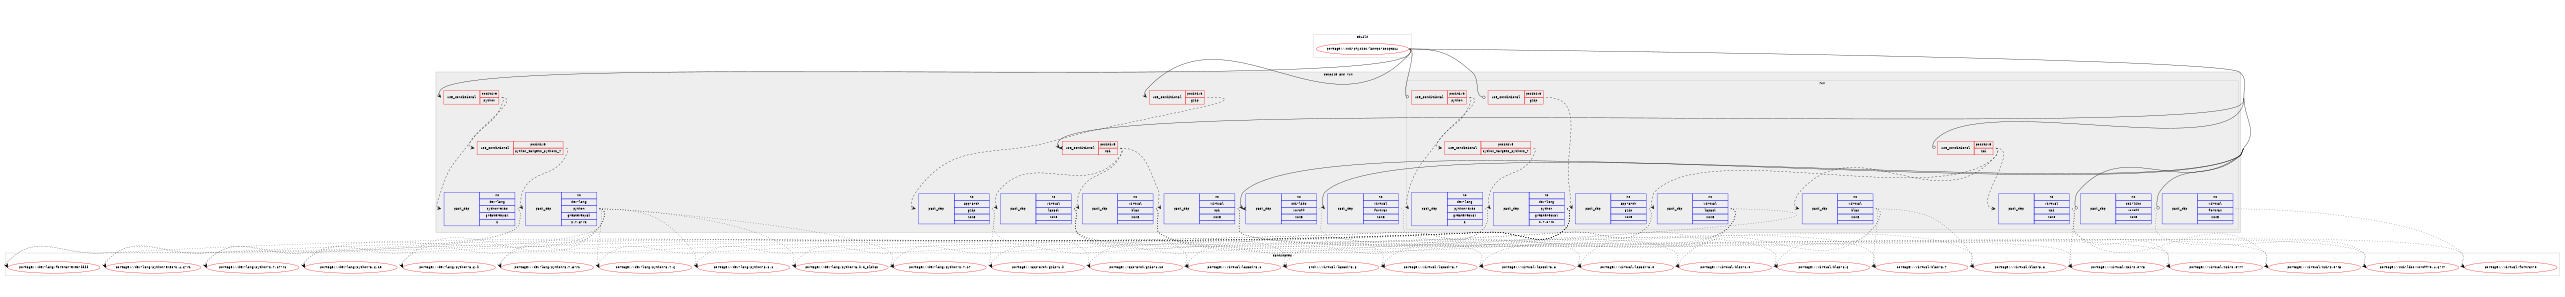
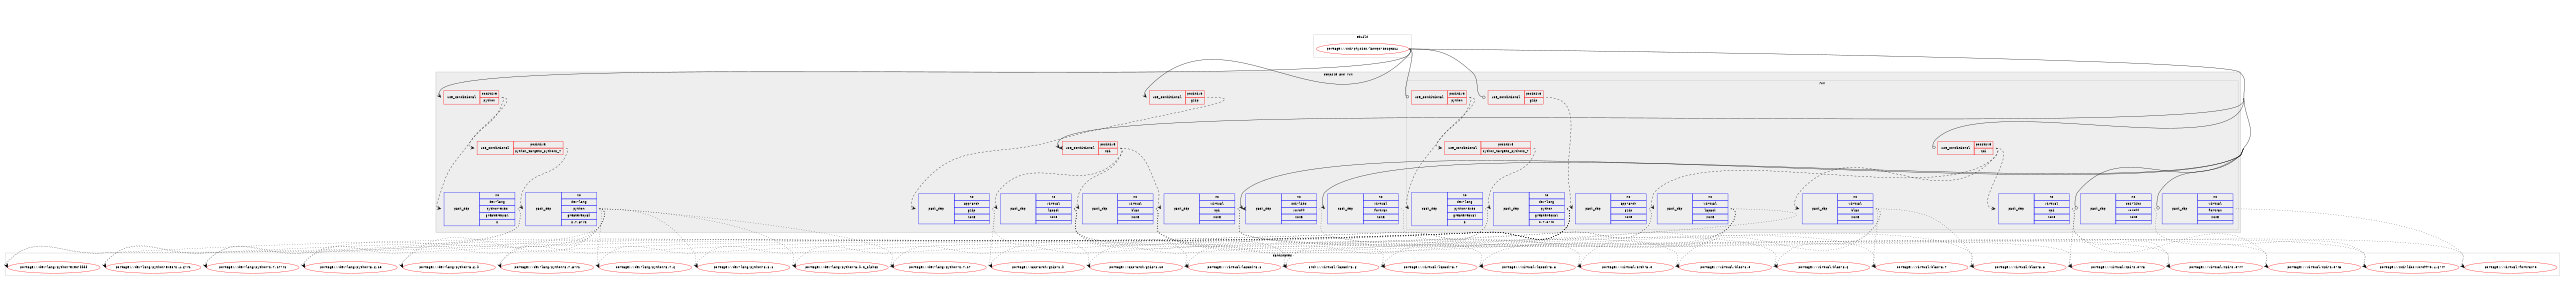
  digraph {
    compound=true
    concentrate=true
    fontname="DejaVu Sans Mono"
    fontsize=10
    newrank=true
    rankdir=TB
    ranksep=1.5
    node [color=red fontname="DejaVu Sans Mono" fontsize=10]
    edge [arrowhead=vee fontname="DejaVu Sans Mono" headport=w style=dotted tailport=e weight=100]
    n1 [label="portage://sci-physics/lammps-20160314" width=4]
    n2 [color=blue label=<<TABLE BORDER="0" CELLBORDER="1" CELLSPACING="0" CELLPADDING="4" WIDTH="220"><TR><TD ROWSPAN="6" CELLPADDING="30">pack_dep</TD></TR><TR><TD WIDTH="110">no</TD></TR><TR><TD>app-arch</TD></TR><TR><TD>gzip</TD></TR><TR><TD>none</TD></TR><TR><TD></TD></TR></TABLE>> shape=none]
    n3 [label=<<TABLE BORDER="0" CELLBORDER="1" CELLSPACING="0" CELLPADDING="4"><TR><TD ROWSPAN="3" CELLPADDING="10">use_conditional</TD></TR><TR><TD>positive</TD></TR><TR><TD>gzip</TD></TR></TABLE>> shape=none]
    n4 [color=blue label=<<TABLE BORDER="0" CELLBORDER="1" CELLSPACING="0" CELLPADDING="4" WIDTH="220"><TR><TD ROWSPAN="6" CELLPADDING="30">pack_dep</TD></TR><TR><TD WIDTH="110">no</TD></TR><TR><TD>virtual</TD></TR><TR><TD>blas</TD></TR><TR><TD>none</TD></TR><TR><TD></TD></TR></TABLE>> shape=none]
    n5 [color=blue label=<<TABLE BORDER="0" CELLBORDER="1" CELLSPACING="0" CELLPADDING="4" WIDTH="220"><TR><TD ROWSPAN="6" CELLPADDING="30">pack_dep</TD></TR><TR><TD WIDTH="110">no</TD></TR><TR><TD>virtual</TD></TR><TR><TD>lapack</TD></TR><TR><TD>none</TD></TR><TR><TD></TD></TR></TABLE>> shape=none]
    n6 [color=blue label=<<TABLE BORDER="0" CELLBORDER="1" CELLSPACING="0" CELLPADDING="4" WIDTH="220"><TR><TD ROWSPAN="6" CELLPADDING="30">pack_dep</TD></TR><TR><TD WIDTH="110">no</TD></TR><TR><TD>virtual</TD></TR><TR><TD>mpi</TD></TR><TR><TD>none</TD></TR><TR><TD></TD></TR></TABLE>> shape=none]
    n7 [label=<<TABLE BORDER="0" CELLBORDER="1" CELLSPACING="0" CELLPADDING="4"><TR><TD ROWSPAN="3" CELLPADDING="10">use_conditional</TD></TR><TR><TD>positive</TD></TR><TR><TD>mpi</TD></TR></TABLE>> shape=none]
    n8 [color=blue label=<<TABLE BORDER="0" CELLBORDER="1" CELLSPACING="0" CELLPADDING="4" WIDTH="220"><TR><TD ROWSPAN="6" CELLPADDING="30">pack_dep</TD></TR><TR><TD WIDTH="110">no</TD></TR><TR><TD>dev-lang</TD></TR><TR><TD>python</TD></TR><TR><TD>greaterequal</TD></TR><TR><TD>2.7.5-r2</TD></TR></TABLE>> shape=none]
    n9 [label=<<TABLE BORDER="0" CELLBORDER="1" CELLSPACING="0" CELLPADDING="4"><TR><TD ROWSPAN="3" CELLPADDING="10">use_conditional</TD></TR><TR><TD>positive</TD></TR><TR><TD>python_targets_python2_7</TD></TR></TABLE>> shape=none]
    n10 [color=blue label=<<TABLE BORDER="0" CELLBORDER="1" CELLSPACING="0" CELLPADDING="4" WIDTH="220"><TR><TD ROWSPAN="6" CELLPADDING="30">pack_dep</TD></TR><TR><TD WIDTH="110">no</TD></TR><TR><TD>dev-lang</TD></TR><TR><TD>python-exec</TD></TR><TR><TD>greaterequal</TD></TR><TR><TD>2</TD></TR></TABLE>> shape=none]
    n11 [label=<<TABLE BORDER="0" CELLBORDER="1" CELLSPACING="0" CELLPADDING="4"><TR><TD ROWSPAN="3" CELLPADDING="10">use_conditional</TD></TR><TR><TD>positive</TD></TR><TR><TD>python</TD></TR></TABLE>> shape=none]
    n12 [color=blue label=<<TABLE BORDER="0" CELLBORDER="1" CELLSPACING="0" CELLPADDING="4" WIDTH="220"><TR><TD ROWSPAN="6" CELLPADDING="30">pack_dep</TD></TR><TR><TD WIDTH="110">no</TD></TR><TR><TD>sci-libs</TD></TR><TR><TD>voro++</TD></TR><TR><TD>none</TD></TR><TR><TD></TD></TR></TABLE>> shape=none]
    n13 [color=blue label=<<TABLE BORDER="0" CELLBORDER="1" CELLSPACING="0" CELLPADDING="4" WIDTH="220"><TR><TD ROWSPAN="6" CELLPADDING="30">pack_dep</TD></TR><TR><TD WIDTH="110">no</TD></TR><TR><TD>virtual</TD></TR><TR><TD>fortran</TD></TR><TR><TD>none</TD></TR><TR><TD></TD></TR></TABLE>> shape=none]
    n14 [color=blue label=<<TABLE BORDER="0" CELLBORDER="1" CELLSPACING="0" CELLPADDING="4" WIDTH="220"><TR><TD ROWSPAN="6" CELLPADDING="30">pack_dep</TD></TR><TR><TD WIDTH="110">no</TD></TR><TR><TD>app-arch</TD></TR><TR><TD>gzip</TD></TR><TR><TD>none</TD></TR><TR><TD></TD></TR></TABLE>> shape=none]
    n15 [label=<<TABLE BORDER="0" CELLBORDER="1" CELLSPACING="0" CELLPADDING="4"><TR><TD ROWSPAN="3" CELLPADDING="10">use_conditional</TD></TR><TR><TD>positive</TD></TR><TR><TD>gzip</TD></TR></TABLE>> shape=none]
    n16 [color=blue label=<<TABLE BORDER="0" CELLBORDER="1" CELLSPACING="0" CELLPADDING="4" WIDTH="220"><TR><TD ROWSPAN="6" CELLPADDING="30">pack_dep</TD></TR><TR><TD WIDTH="110">no</TD></TR><TR><TD>virtual</TD></TR><TR><TD>blas</TD></TR><TR><TD>none</TD></TR><TR><TD></TD></TR></TABLE>> shape=none]
    n17 [color=blue label=<<TABLE BORDER="0" CELLBORDER="1" CELLSPACING="0" CELLPADDING="4" WIDTH="220"><TR><TD ROWSPAN="6" CELLPADDING="30">pack_dep</TD></TR><TR><TD WIDTH="110">no</TD></TR><TR><TD>virtual</TD></TR><TR><TD>lapack</TD></TR><TR><TD>none</TD></TR><TR><TD></TD></TR></TABLE>> shape=none]
    n18 [color=blue label=<<TABLE BORDER="0" CELLBORDER="1" CELLSPACING="0" CELLPADDING="4" WIDTH="220"><TR><TD ROWSPAN="6" CELLPADDING="30">pack_dep</TD></TR><TR><TD WIDTH="110">no</TD></TR><TR><TD>virtual</TD></TR><TR><TD>mpi</TD></TR><TR><TD>none</TD></TR><TR><TD></TD></TR></TABLE>> shape=none]
    n19 [label=<<TABLE BORDER="0" CELLBORDER="1" CELLSPACING="0" CELLPADDING="4"><TR><TD ROWSPAN="3" CELLPADDING="10">use_conditional</TD></TR><TR><TD>positive</TD></TR><TR><TD>mpi</TD></TR></TABLE>> shape=none]
    n20 [color=blue label=<<TABLE BORDER="0" CELLBORDER="1" CELLSPACING="0" CELLPADDING="4" WIDTH="220"><TR><TD ROWSPAN="6" CELLPADDING="30">pack_dep</TD></TR><TR><TD WIDTH="110">no</TD></TR><TR><TD>dev-lang</TD></TR><TR><TD>python-exec</TD></TR><TR><TD>greaterequal</TD></TR><TR><TD>2</TD></TR></TABLE>> shape=none]
    n21 [color=blue label=<<TABLE BORDER="0" CELLBORDER="1" CELLSPACING="0" CELLPADDING="4" WIDTH="220"><TR><TD ROWSPAN="6" CELLPADDING="30">pack_dep</TD></TR><TR><TD WIDTH="110">no</TD></TR><TR><TD>dev-lang</TD></TR><TR><TD>python</TD></TR><TR><TD>greaterequal</TD></TR><TR><TD>2.7.5-r2</TD></TR></TABLE>> shape=none]
    n22 [label=<<TABLE BORDER="0" CELLBORDER="1" CELLSPACING="0" CELLPADDING="4"><TR><TD ROWSPAN="3" CELLPADDING="10">use_conditional</TD></TR><TR><TD>positive</TD></TR><TR><TD>python_targets_python2_7</TD></TR></TABLE>> shape=none]
    n23 [label=<<TABLE BORDER="0" CELLBORDER="1" CELLSPACING="0" CELLPADDING="4"><TR><TD ROWSPAN="3" CELLPADDING="10">use_conditional</TD></TR><TR><TD>positive</TD></TR><TR><TD>python</TD></TR></TABLE>> shape=none]
    n24 [color=blue label=<<TABLE BORDER="0" CELLBORDER="1" CELLSPACING="0" CELLPADDING="4" WIDTH="220"><TR><TD ROWSPAN="6" CELLPADDING="30">pack_dep</TD></TR><TR><TD WIDTH="110">no</TD></TR><TR><TD>sci-libs</TD></TR><TR><TD>voro++</TD></TR><TR><TD>none</TD></TR><TR><TD></TD></TR></TABLE>> shape=none]
    n25 [color=blue label=<<TABLE BORDER="0" CELLBORDER="1" CELLSPACING="0" CELLPADDING="4" WIDTH="220"><TR><TD ROWSPAN="6" CELLPADDING="30">pack_dep</TD></TR><TR><TD WIDTH="110">no</TD></TR><TR><TD>virtual</TD></TR><TR><TD>fortran</TD></TR><TR><TD>none</TD></TR><TR><TD></TD></TR></TABLE>> shape=none]
    n26 [label="portage://virtual/blas-5.8" width=4]
    n27 [label="portage://virtual/blas-3.7" width=4]
    n28 [label="portage://virtual/blas-3.6" width=4]
    n29 [label="portage://virtual/blas-1.0" width=4]
    n30 [label="portage://app-arch/gzip-1.9" width=4]
    n31 [label="portage://app-arch/gzip-1.10" width=4]
    n32 [label="portage://virtual/lapack-3.8" width=4]
    n33 [label="portage://virtual/lapack-3.7" width=4]
    n34 [label="arch://virtual/lapack-3.6" width=4]
    n35 [label="portage://virtual/lapack-3.1" width=4]
-   n36 [label="portage://virtual/lapack-3.0" width=4]
+   n36 [label="portage://virtual/arch-3.0" width=4]
    n37 [label="portage://virtual/mpi-2.0-r5" width=4]
    n38 [label="portage://virtual/mpi-2.0-r7" width=4]
    n39 [label="portage://virtual/mpi-2.0-r3" width=4]
    n40 [label="portage://dev-lang/python-3.9.0_alpha2" width=4]
    n41 [label="portage://dev-lang/python-3.8.1" width=4]
    n42 [label="portage://dev-lang/python-3.7.6" width=4]
    n43 [label="portage://dev-lang/python-3.7.5-r1" width=4]
    n44 [label="portage://dev-lang/python-3.6.9" width=4]
    n45 [label="portage://dev-lang/python-3.6.10" width=4]
    n46 [label="portage://dev-lang/python-2.7.17-r1" width=4]
    n47 [label="portage://dev-lang/python-2.7.17" width=4]
-   n48 [label="portage://dev-lang/fortran-exec-9999" width=4]
+   n48 [label="portage://dev-lang/python-exec-9999" width=4]
    n49 [label="portage://dev-lang/python-exec-2.4.6-r1" width=4]
    n50 [label="portage://sci-libs/voro++-0.4.6-r7" width=4]
    n51 [label="portage://virtual/fortran-0" width=4]
    subgraph cluster_1 {
      color=gray
      label=<<i>ebuild</i>>
      n1
    }
    subgraph cluster_2 {
      color=gray
      label=<<i>dependencies</i>>
      subgraph cluster_3 {
        color=gray
        fillcolor="#eeeeee"
        label=<<i>compile</i>>
        style=filled
        subgraph sub_4 {
          color=gray
          fillcolor="#eeeeee"
          label=<<i>compile</i>>
          style=filled
          n3
          subgraph sub_5 {
            color=gray
            fillcolor="#eeeeee"
            label=<<i>compile</i>>
            style=filled
            n2
          }
        }
        subgraph sub_6 {
          color=gray
          fillcolor="#eeeeee"
          label=<<i>compile</i>>
          style=filled
          n7
          subgraph sub_7 {
            color=gray
            fillcolor="#eeeeee"
            label=<<i>compile</i>>
            style=filled
            n4
          }
          subgraph sub_8 {
            color=gray
            fillcolor="#eeeeee"
            label=<<i>compile</i>>
            style=filled
            n5
          }
          subgraph sub_9 {
            color=gray
            fillcolor="#eeeeee"
            label=<<i>compile</i>>
            style=filled
            n6
          }
        }
        subgraph sub_10 {
          color=gray
          fillcolor="#eeeeee"
          label=<<i>compile</i>>
          style=filled
          n11
          subgraph sub_11 {
            color=gray
            fillcolor="#eeeeee"
            label=<<i>compile</i>>
            style=filled
            n9
            subgraph sub_12 {
              color=gray
              fillcolor="#eeeeee"
              label=<<i>compile</i>>
              style=filled
              n8
            }
          }
          subgraph sub_13 {
            color=gray
            fillcolor="#eeeeee"
            label=<<i>compile</i>>
            style=filled
            n10
          }
        }
        subgraph sub_14 {
          color=gray
          fillcolor="#eeeeee"
          label=<<i>compile</i>>
          style=filled
          n12
        }
        subgraph sub_15 {
          color=gray
          fillcolor="#eeeeee"
          label=<<i>compile</i>>
          style=filled
          n13
        }
      }
      subgraph cluster_16 {
        color=gray
        fillcolor="#eeeeee"
        label=<<i>compile and run</i>>
        style=filled
      }
      subgraph cluster_17 {
        color=gray
        fillcolor="#eeeeee"
        label=<<i>run</i>>
        style=filled
        subgraph sub_18 {
          color=gray
          fillcolor="#eeeeee"
          label=<<i>run</i>>
          style=filled
          n15
          subgraph sub_19 {
            color=gray
            fillcolor="#eeeeee"
            label=<<i>run</i>>
            style=filled
            n14
          }
        }
        subgraph sub_20 {
          color=gray
          fillcolor="#eeeeee"
          label=<<i>run</i>>
          style=filled
          n19
          subgraph sub_21 {
            color=gray
            fillcolor="#eeeeee"
            label=<<i>run</i>>
            style=filled
            n16
          }
          subgraph sub_22 {
            color=gray
            fillcolor="#eeeeee"
            label=<<i>run</i>>
            style=filled
            n17
          }
          subgraph sub_23 {
            color=gray
            fillcolor="#eeeeee"
            label=<<i>run</i>>
            style=filled
            n18
          }
        }
        subgraph sub_24 {
          color=gray
          fillcolor="#eeeeee"
          label=<<i>run</i>>
          style=filled
          n23
          subgraph sub_25 {
            color=gray
            fillcolor="#eeeeee"
            label=<<i>run</i>>
            style=filled
            n20
          }
          subgraph sub_26 {
            color=gray
            fillcolor="#eeeeee"
            label=<<i>run</i>>
            style=filled
            n22
            subgraph sub_27 {
              color=gray
              fillcolor="#eeeeee"
              label=<<i>run</i>>
              style=filled
              n21
            }
          }
        }
        subgraph sub_28 {
          color=gray
          fillcolor="#eeeeee"
          label=<<i>run</i>>
          style=filled
          n24
        }
        subgraph sub_29 {
          color=gray
          fillcolor="#eeeeee"
          label=<<i>run</i>>
          style=filled
          n25
        }
      }
    }
    subgraph cluster_30 {
      color=gray
      label=<<i>candidates</i>>
      rank=same
      subgraph sub_31 {
        color=black
        label=<<i>candidates</i>>
        nodesep=1
        rank=same
        n50
      }
      subgraph sub_32 {
        color=black
        label=<<i>candidates</i>>
        nodesep=1
        rank=same
        n26
        n27
        n28
        n29
      }
      subgraph sub_33 {
        color=black
        label=<<i>candidates</i>>
        nodesep=1
        rank=same
        n30
        n31
      }
      subgraph sub_34 {
        color=black
        label=<<i>candidates</i>>
        nodesep=1
        rank=same
        n32
        n33
        n34
        n35
        n36
      }
      subgraph sub_35 {
        color=black
        label=<<i>candidates</i>>
        nodesep=1
        rank=same
        n37
        n38
        n39
      }
      subgraph sub_36 {
        color=black
        label=<<i>candidates</i>>
        nodesep=1
        rank=same
        n40
        n41
        n42
        n43
        n44
        n45
        n46
        n47
      }
      subgraph sub_37 {
        color=black
        label=<<i>candidates</i>>
        nodesep=1
        rank=same
        n48
        n49
      }
      subgraph sub_38 {
        color=black
        label=<<i>candidates</i>>
        nodesep=1
        rank=same
        n51
      }
      subgraph sub_39 {
        color=black
        label=<<i>candidates</i>>
        nodesep=1
        rank=same
        n30
        n31
      }
      subgraph sub_40 {
        color=black
        label=<<i>candidates</i>>
        nodesep=1
        rank=same
        n26
        n27
        n28
        n29
      }
      subgraph sub_41 {
        color=black
        label=<<i>candidates</i>>
        nodesep=1
        rank=same
        n32
        n33
        n34
        n35
        n36
      }
      subgraph sub_42 {
        color=black
        label=<<i>candidates</i>>
        nodesep=1
        rank=same
        n37
        n38
        n39
      }
      subgraph sub_43 {
        color=black
        label=<<i>candidates</i>>
        nodesep=1
        rank=same
        n40
        n41
        n42
        n43
        n44
        n45
        n46
        n47
      }
      subgraph sub_44 {
        color=black
        label=<<i>candidates</i>>
        nodesep=1
        rank=same
        n48
        n49
      }
      subgraph sub_45 {
        color=black
        label=<<i>candidates</i>>
        nodesep=1
        rank=same
        n50
      }
      subgraph sub_46 {
        color=black
        label=<<i>candidates</i>>
        nodesep=1
        rank=same
        n51
      }
    }
    n1 -> n3 [style=solid weight=20]
    n1 -> n7 [style=solid weight=20]
    n1 -> n11 [style=solid weight=20]
    n1 -> n12 [style=solid weight=20]
    n1 -> n13 [style=solid weight=20]
    n1 -> n15 [arrowhead=odot style=solid weight=20]
    n1 -> n19 [arrowhead=odot style=solid weight=20]
    n1 -> n23 [arrowhead=odot style=solid weight=20]
    n1 -> n24 [arrowhead=odot style=solid weight=20]
    n1 -> n25 [arrowhead=odot style=solid weight=20]
    n2 -> n30
    n2 -> n31
    n3 -> n2 [style=dashed weight=20]
    n4 -> n26
    n4 -> n27
    n4 -> n28
    n4 -> n29
    n5 -> n32
    n5 -> n33
    n5 -> n34
    n5 -> n35
    n5 -> n36
    n6 -> n37
    n6 -> n38
    n6 -> n39
    n7 -> n4 [style=dashed weight=20]
    n7 -> n5 [style=dashed weight=20]
    n7 -> n6 [style=dashed weight=20]
    n8 -> n40
    n8 -> n41
    n8 -> n42
    n8 -> n43
    n8 -> n44
    n8 -> n45
    n8 -> n46
    n8 -> n47
    n9 -> n8 [style=dashed weight=20]
    n10 -> n48
    n10 -> n49
    n11 -> n9 [style=dashed weight=20]
    n11 -> n10 [style=dashed weight=20]
    n12 -> n50
    n13 -> n51
    n14 -> n30
    n14 -> n31
    n15 -> n14 [style=dashed weight=20]
    n16 -> n26
    n16 -> n27
    n16 -> n28
    n16 -> n29
    n17 -> n32
    n17 -> n33
    n17 -> n34
    n17 -> n35
    n17 -> n36
    n18 -> n37
    n18 -> n38
    n18 -> n39
    n19 -> n16 [style=dashed weight=20]
    n19 -> n17 [style=dashed weight=20]
    n19 -> n18 [style=dashed weight=20]
    n20 -> n48
    n20 -> n49
    n21 -> n40
    n21 -> n41
    n21 -> n42
    n21 -> n43
    n21 -> n44
    n21 -> n45
    n21 -> n46
    n21 -> n47
    n22 -> n21 [style=dashed weight=20]
    n23 -> n20 [style=dashed weight=20]
    n23 -> n22 [style=dashed weight=20]
    n24 -> n50
    n25 -> n51
  }
